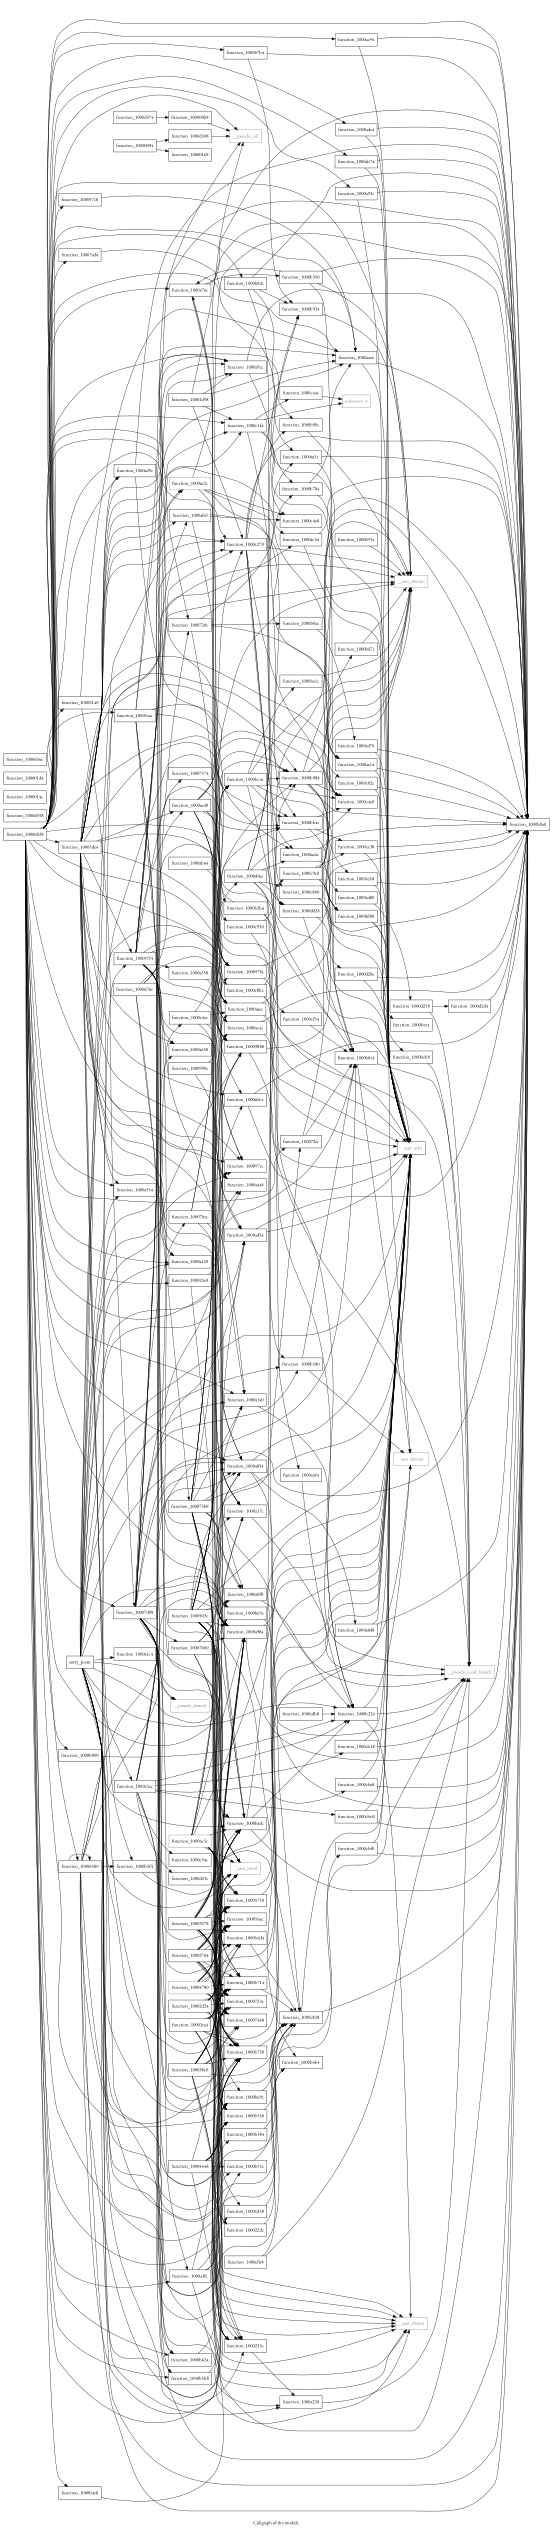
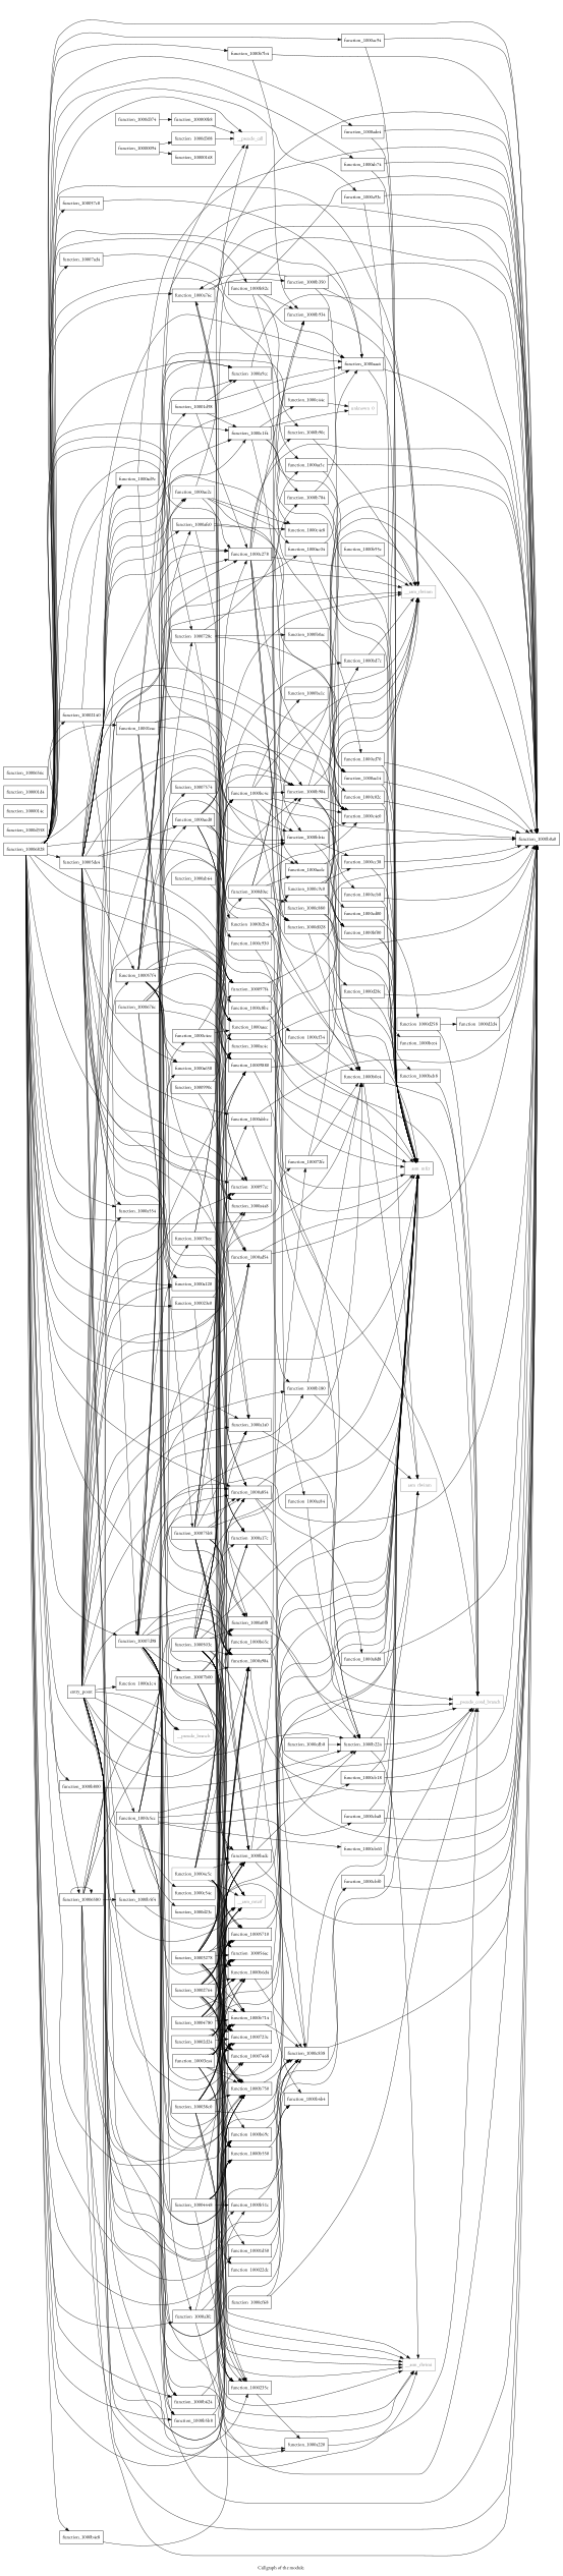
  digraph {
    fontname="EB Garamond"
    label="Call graph of the module."
    rankdir=LR
    node [fontname="EB Garamond" shape=record]
    edge [fontname="EB Garamond"]
    n1 [label="{function_10006828}"]
    n2 [label="{function_100097f4}"]
    n3 [label="{function_1000ac4c}"]
    n4 [label="{function_10009880}"]
    n5 [label="{function_1000a0f8}"]
    n6 [label="{function_1000a120}"]
    n7 [label="{function_1000ac94}"]
    n8 [label="{function_1000a1a0}"]
    n9 [label="{function_1000acdc}"]
    n10 [label="{function_1000a3fc}"]
    n11 [label="{function_1000723c}"]
    n12 [label="{function_1000a554}"]
    n13 [label="{function_1000728c}"]
    n14 [label="{function_1000aaec}"]
    n15 [label="{function_100072fc}"]
    n16 [label="{function_1000ad9c}"]
    n17 [label="{function_1000b550}"]
    n18 [label="{function_1000b624}"]
    n19 [label="{function_1000ade4}"]
    n20 [label="{function_1000ab74}"]
    n21 [label="{function_1000b0a0}"]
    n22 [label="{function_1000b5b8}"]
    n23 [label="{function_1000b0e4}"]
    n24 [label="{function_10007d98}"]
    n25 [label="{function_1000a76c}"]
    n26 [label="{function_1000a854}"]
    n27 [label="{function_10007ad4}"]
    n28 [label="{function_100097cc}"]
    n29 [label="{function_1000aaa4}"]
    n30 [label="{function_1000a93c}"]
    n31 [label="{function_1000a984}"]
    n32 [label="{function_1000a9cc}"]
    n33 [label="{function_1000b4e8}"]
    n34 [label="{function_1000b69c}"]
    n35 [label="{function_1000b750}"]
    n36 [label="{function_1000b784}"]
    n37 [label="{function_1000b7b4}"]
    n38 [label="{function_1000b800}"]
    n39 [label="{function_1000b82c}"]
    n40 [label="{function_1000c1f4}"]
    n41 [label="{function_1000c278}"]
    n42 [color=gray50 fontcolor=gray50 label="{__asm_rlwinm}"]
    n43 [color=gray50 fontcolor=gray50 label="{__pseudo_call}"]
    n44 [label="{function_10001eac}"]
    n45 [label="{function_10002140}"]
    n46 [label="{function_100023e0}"]
    n47 [label="{function_100057c8}"]
    n48 [label="{function_10005de4}"]
    n49 [label="{function_10006580}"]
    n50 [color=gray50 fontcolor=gray50 label="{__pseudo_cond_branch}"]
    n51 [color=black fontcolor=gray50 label="{__asm_mfcr}"]
-   n52 [label="{function_1000b584}"]
    n53 [label="{function_1000ad54}"]
    n54 [label="{function_1000aa5c}"]
    n55 [label="{function_1000b0ac}"]
    n56 [label="{function_1000aa14}"]
    n57 [label="{function_1000c838}"]
    n58 [color=gray50 fontcolor=gray50 label="{__asm_rlwinm_}"]
    n59 [label="{function_1000b65c}"]
    n60 [label="{function_10007b00}"]
    n61 [label="{function_1000badc}"]
    n62 [label="{function_10007bec}"]
    n63 [label="{function_1000b180}"]
    n64 [label="{function_1000b6d4}"]
    n65 [label="{function_1000b714}"]
    n66 [color=gray50 fontcolor=gray50 label="{__asm_rlwimi}"]
    n67 [color=gray50 fontcolor=gray50 label="{__pseudo_branch}"]
    n68 [label="{function_100056ac}"]
    n69 [label="{function_10005710}"]
    n70 [label="{function_1000b2b4}"]
    n71 [label="{function_1000b350}"]
    n72 [label="{function_1000a8d8}"]
    n73 [label="{function_1000b934}"]
    n74 [label="{function_1000b224}"]
    n75 [label="{function_1000b90c}"]
    n76 [label="{function_1000d028}"]
    n77 [label="{function_1000c4e0}"]
    n78 [label="{function_1000c4e8}"]
    n79 [label="{function_1000c880}"]
    n80 [label="{function_1000c44c}"]
    n81 [color=gray50 fontcolor=gray50 label="{unknown_0}"]
    n82 [label="{function_1000ccb8}"]
    n83 [label="{function_1000a17c}"]
    n84 [label="{function_1000bb4c}"]
    n85 [color=gray50 fontcolor=gray50 label="{__asm_mtcrf}"]
    n86 [label="{function_10001d98}"]
    n87 [label="{function_1000bc4c}"]
    n88 [label="{function_1000b984}"]
    n89 [label="{function_1000abbc}"]
    n90 [label="{function_1000a4a8}"]
    n91 [label="{function_1000b51c}"]
    n92 [color=gray50 label="{function_1000ae2c}"]
    n93 [label="{function_1000a658}"]
    n94 [label="{function_1000aed0}"]
    n95 [label="{function_1000afe0}"]
    n96 [label="{function_1000ac04}"]
    n97 [label="{function_1000b5f4}"]
    n98 [label="{function_1000c02c}"]
    n99 [label="{function_100057f4}"]
    n100 [label="{function_1000990c}"]
    n101 [label="{function_1000bd7c}"]
    n102 [label="{function_1000bf00}"]
    n103 [label="{function_1000cd00}"]
    n104 [label="{function_1000a1c4}"]
    n105 [label="{function_1000a220}"]
-   n106 [label="{function_1000a358}"]
    n107 [label="{function_1000cd70}"]
    n108 [label="{function_1000ab64}"]
    n109 [label="{function_1000cc38}"]
    n110 [label="{function_1000c8bc}"]
    n111 [label="{function_1000ce84}"]
    n112 [label="{function_10007468}"]
    n113 [label="{function_1000be1c}"]
    n114 [label="{function_1000c930}"]
    n115 [label="{function_1000c9c0}"]
    n116 [label="{function_10007574}"]
    n117 [label="{function_1000cf34}"]
    n118 [label="{function_100075b8}"]
    n119 [label="{function_1000b4b4}"]
    n120 [label="{function_1000cf68}"]
    n121 [label="{function_1000d28c}"]
    n122 [label="{function_1000b95c}"]
    n123 [label="{function_1000beb8}"]
    n124 [label="{function_1000bee4}"]
    n125 [label="{function_1000d258}"]
    n126 [label="{function_1000c4ec}"]
    n127 [label="{function_1000d0ec}"]
    n128 [label="{function_1000c54c}"]
    n129 [label="{function_1000c5cc}"]
    n130 [label="{function_1000cb18}"]
-   n131 [label="{function_1000cb60}"]
+   n131 [label="{function_1000cb60}" color=gray50]
    n132 [label="{function_1000cba8}"]
    n133 [label="{function_1000cbf0}"]
    n134 [label="{function_1000d23c}"]
    n135 [label="{function_1000d2d4}"]
    n136 [label="{function_1000cdb8}"]
    n137 [label="{function_1000d308}"]
    n138 [label="{function_1000d358}"]
    n139 [label="{function_1000d374}"]
    n140 [label="{function_100000b8}"]
    n141 [label="{function_10000094}"]
    n142 [label="{function_10000168}"]
    n143 [label="{function_1000014c}"]
    n144 [label="{function_100001d4}"]
    n145 [label="{entry_point}"]
    n146 [label="{function_10001d50}"]
    n147 [label="{function_1000235c}"]
    n148 [label="{function_100022dc}"]
    n149 [label="{function_10002764}"]
    n150 [label="{function_10002d24}"]
    n151 [label="{function_10003278}"]
    n152 [label="{function_100038c0}"]
    n153 [label="{function_10003ea4}"]
    n154 [label="{function_10004448}"]
-   n155 [label="{function_10004780}" color=gray50]
+   n155 [label="{function_10004780}"]
    n156 [color=gray50 label="{function_10004c5c}"]
    n157 [label="{function_1000503c}"]
    n158 [label="{function_1000656c}"]
    n159 [label="{function_1000676c}"]
    n1 -> n2
    n1 -> n3
    n1 -> n4
    n1 -> n5
    n1 -> n6
    n1 -> n7
    n1 -> n8
    n1 -> n9
    n1 -> n10
    n1 -> n11
    n1 -> n12
    n1 -> n13
    n1 -> n14
    n1 -> n15
    n1 -> n16
    n1 -> n17
    n1 -> n18
    n1 -> n19
    n1 -> n20
    n1 -> n21
    n1 -> n22
    n1 -> n23
    n1 -> n24
    n1 -> n25
    n1 -> n26
    n1 -> n27
    n1 -> n28
    n1 -> n29
    n1 -> n30
    n1 -> n31
    n1 -> n32
    n1 -> n33
    n1 -> n34
    n1 -> n35
    n1 -> n36
    n1 -> n37
    n1 -> n38
    n1 -> n39
    n1 -> n40
    n1 -> n41
    n1 -> n42
    n1 -> n43
    n1 -> n44
    n1 -> n45
    n1 -> n46
    n1 -> n47
    n1 -> n48
    n1 -> n49
    n2 -> n42
    n2 -> n50
    n3 -> n21
    n3 -> n51
    n4 -> n42
    n4 -> n50
    n5 -> n50
    n7 -> n21
    n7 -> n51
    n8 -> n50
    n9 -> n21
    n9 -> n51
    n10 -> n17
    n10 -> n21
    n10 -> n31
    n10 -> n35
-   n10 -> n52
    n13 -> n53
    n13 -> n54
    n13 -> n55
    n13 -> n56
    n14 -> n21
    n14 -> n51
    n15 -> n23
    n15 -> n42
    n16 -> n21
    n16 -> n51
    n17 -> n57
    n18 -> n57
    n19 -> n21
    n19 -> n51
    n20 -> n21
    n20 -> n51
    n22 -> n57
    n23 -> n50
    n23 -> n58
    n24 -> n3
    n24 -> n10
    n24 -> n11
    n24 -> n13
    n24 -> n18
    n24 -> n21
    n24 -> n22
    n24 -> n26
    n24 -> n31
    n24 -> n32
    n24 -> n34
    n24 -> n35
    n24 -> n40
    n24 -> n42
    n24 -> n53
    n24 -> n59
    n24 -> n60
    n24 -> n61
    n24 -> n62
    n24 -> n63
    n24 -> n64
    n24 -> n65
    n24 -> n66
    n24 -> n67
    n24 -> n68
    n24 -> n69
    n25 -> n21
    n25 -> n51
    n25 -> n70
    n25 -> n71
    n26 -> n21
    n26 -> n51
    n26 -> n72
    n27 -> n29
    n29 -> n21
    n29 -> n51
    n30 -> n21
    n30 -> n51
    n31 -> n21
    n31 -> n51
    n32 -> n21
    n32 -> n51
    n33 -> n57
    n34 -> n57
    n35 -> n57
    n36 -> n29
    n36 -> n56
    n37 -> n21
    n37 -> n73
    n38 -> n74
    n39 -> n21
    n39 -> n73
    n39 -> n75
    n39 -> n76
    n40 -> n77
    n40 -> n78
    n40 -> n79
    n40 -> n80
    n40 -> n81
    n41 -> n9
    n41 -> n21
    n41 -> n42
    n41 -> n51
    n41 -> n73
    n41 -> n75
    n41 -> n76
    n41 -> n82
    n44 -> n21
    n44 -> n51
    n44 -> n61
    n44 -> n83
    n44 -> n84
    n44 -> n85
-   n44 -> n32
+   n44 -> n86
    n45 -> n24
    n45 -> n29
    n46 -> n61
    n46 -> n87
    n47 -> n29
    n48 -> n2
    n48 -> n4
    n48 -> n6
    n48 -> n8
    n48 -> n12
    n48 -> n14
    n48 -> n16
    n48 -> n28
    n48 -> n29
    n48 -> n31
    n48 -> n32
    n48 -> n35
    n48 -> n41
    n48 -> n53
    n48 -> n54
    n48 -> n56
    n48 -> n88
    n48 -> n89
    n48 -> n90
    n48 -> n91
    n48 -> n92
    n48 -> n93
    n48 -> n94
    n48 -> n95
    n48 -> n96
    n48 -> n97
    n48 -> n98
    n48 -> n99
    n49 -> n17
    n49 -> n21
    n49 -> n26
    n49 -> n31
    n49 -> n35
    n49 -> n41
    n49 -> n49
    n49 -> n65
    n49 -> n91
    n49 -> n97
    n49 -> n99
-   n52 -> n57
    n53 -> n21
    n53 -> n51
    n54 -> n21
    n54 -> n51
    n55 -> n107
    n56 -> n21
    n56 -> n51
    n57 -> n21
    n57 -> n51
    n59 -> n57
    n60 -> n8
    n60 -> n17
    n60 -> n26
    n60 -> n31
    n60 -> n35
    n61 -> n21
    n61 -> n74
    n61 -> n88
    n62 -> n5
    n62 -> n83
    n62 -> n87
    n62 -> n88
    n63 -> n23
    n63 -> n58
    n64 -> n57
    n65 -> n57
    n69 -> n58
    n70 -> n25
    n70 -> n74
    n70 -> n117
    n71 -> n21
    n71 -> n23
    n71 -> n25
    n71 -> n42
    n72 -> n21
    n72 -> n51
    n73 -> n42
    n74 -> n50
    n74 -> n58
    n74 -> n66
    n75 -> n42
    n76 -> n23
    n76 -> n121
    n79 -> n21
    n79 -> n51
    n80 -> n81
    n82 -> n21
    n82 -> n51
    n83 -> n50
    n84 -> n77
    n84 -> n102
    n84 -> n109
    n86 -> n29
    n86 -> n32
    n86 -> n40
    n86 -> n41
    n86 -> n43
    n87 -> n23
    n87 -> n42
    n87 -> n77
    n87 -> n84
    n87 -> n88
    n87 -> n102
    n87 -> n113
    n88 -> n21
    n88 -> n42
    n88 -> n77
    n88 -> n101
    n88 -> n102
    n88 -> n103
    n89 -> n21
    n89 -> n51
    n91 -> n57
    n92 -> n21
    n92 -> n31
    n92 -> n77
    n92 -> n78
    n92 -> n84
    n94 -> n14
    n94 -> n21
    n94 -> n26
    n94 -> n31
    n94 -> n61
    n94 -> n77
    n94 -> n84
    n94 -> n88
    n94 -> n110
    n95 -> n77
    n95 -> n78
    n95 -> n114
    n96 -> n21
    n96 -> n51
    n97 -> n57
    n98 -> n21
    n98 -> n58
    n99 -> n2
    n99 -> n4
    n99 -> n5
    n99 -> n6
    n99 -> n8
    n99 -> n14
    n99 -> n28
    n99 -> n29
    n99 -> n31
    n99 -> n41
    n99 -> n74
    n99 -> n92
    n99 -> n93
    n99 -> n94
    n99 -> n95
    n99 -> n96
    n99 -> n105
-   n99 -> n106
    n100 -> n83
    n100 -> n88
    n101 -> n42
    n102 -> n123
    n102 -> n124
    n103 -> n125
    n105 -> n50
-   n106 -> n89
    n107 -> n21
    n107 -> n51
    n108 -> n14
    n109 -> n21
    n109 -> n51
    n110 -> n21
    n110 -> n51
    n110 -> n111
    n111 -> n74
    n113 -> n42
    n114 -> n63
    n114 -> n115
    n115 -> n21
    n115 -> n23
    n115 -> n42
    n115 -> n51
    n115 -> n109
    n116 -> n84
    n117 -> n23
    n118 -> n3
    n118 -> n5
    n118 -> n8
    n118 -> n11
    n118 -> n17
    n118 -> n26
    n118 -> n31
    n118 -> n34
    n118 -> n35
    n118 -> n41
    n118 -> n42
    n118 -> n51
    n118 -> n59
    n118 -> n61
    n118 -> n84
    n118 -> n85
    n118 -> n87
    n120 -> n50
    n120 -> n119
    n121 -> n21
    n121 -> n51
    n122 -> n42
    n123 -> n50
    n125 -> n50
    n125 -> n135
    n126 -> n14
    n126 -> n26
    n126 -> n90
    n126 -> n127
    n127 -> n9
    n127 -> n36
    n127 -> n50
    n127 -> n73
    n127 -> n74
    n127 -> n76
    n127 -> n77
    n127 -> n79
    n129 -> n21
    n129 -> n23
    n129 -> n40
    n129 -> n43
    n129 -> n74
    n129 -> n126
    n129 -> n128
    n129 -> n130
    n129 -> n131
    n129 -> n132
    n129 -> n133
    n129 -> n134
    n130 -> n21
    n130 -> n51
    n131 -> n21
    n131 -> n51
    n132 -> n21
    n132 -> n51
    n133 -> n21
    n133 -> n51
    n135 -> n21
    n136 -> n74
    n137 -> n43
    n139 -> n140
    n140 -> n43
    n141 -> n137
    n141 -> n142
    n145 -> n2
    n145 -> n3
    n145 -> n4
    n145 -> n5
    n145 -> n6
    n145 -> n8
    n145 -> n11
    n145 -> n12
    n145 -> n17
    n145 -> n18
    n145 -> n21
    n145 -> n22
    n145 -> n26
    n145 -> n28
    n145 -> n31
    n145 -> n34
    n145 -> n35
    n145 -> n41
    n145 -> n42
    n145 -> n51
    n145 -> n53
    n145 -> n61
    n145 -> n63
    n145 -> n65
    n145 -> n67
    n145 -> n74
    n145 -> n85
    n145 -> n90
    n145 -> n93
    n145 -> n104
    n145 -> n105
    n145 -> n129
    n145 -> n146
    n145 -> n147
    n146 -> n50
    n147 -> n105
    n148 -> n119
    n149 -> n11
    n149 -> n31
    n149 -> n35
    n149 -> n51
    n149 -> n61
    n149 -> n64
    n149 -> n65
    n149 -> n66
    n149 -> n68
    n149 -> n69
    n149 -> n83
    n149 -> n85
    n149 -> n112
    n149 -> n147
    n150 -> n11
    n150 -> n31
    n150 -> n35
    n150 -> n51
    n150 -> n61
    n150 -> n64
    n150 -> n65
    n150 -> n66
    n150 -> n68
    n150 -> n69
    n150 -> n85
    n150 -> n112
    n150 -> n147
    n151 -> n11
    n151 -> n17
    n151 -> n26
    n151 -> n31
    n151 -> n35
    n151 -> n51
    n151 -> n53
    n151 -> n59
    n151 -> n61
    n151 -> n64
    n151 -> n65
    n151 -> n66
    n151 -> n68
    n151 -> n69
    n151 -> n85
    n151 -> n88
    n151 -> n112
    n151 -> n147
    n152 -> n11
    n152 -> n31
    n152 -> n35
    n152 -> n51
    n152 -> n61
    n152 -> n64
    n152 -> n65
    n152 -> n66
    n152 -> n68
    n152 -> n69
    n152 -> n85
    n152 -> n112
    n152 -> n147
    n152 -> n148
    n153 -> n11
    n153 -> n31
    n153 -> n35
    n153 -> n51
    n153 -> n61
    n153 -> n64
    n153 -> n65
    n153 -> n66
    n153 -> n68
    n153 -> n69
    n153 -> n85
    n153 -> n147
    n153 -> n148
    n154 -> n11
    n154 -> n17
    n154 -> n34
    n154 -> n35
    n154 -> n51
    n154 -> n61
    n154 -> n91
    n154 -> n112
    n154 -> n147
    n155 -> n11
    n155 -> n31
    n155 -> n35
    n155 -> n51
    n155 -> n61
    n155 -> n64
    n155 -> n65
    n155 -> n66
    n155 -> n68
    n155 -> n69
    n155 -> n85
    n155 -> n112
    n155 -> n147
    n156 -> n4
    n156 -> n11
    n156 -> n28
    n156 -> n31
    n156 -> n35
-   n156 -> n51
+   n156 -> n101
    n156 -> n61
    n156 -> n64
    n156 -> n65
    n156 -> n66
    n156 -> n68
    n156 -> n69
    n156 -> n83
    n156 -> n85
    n156 -> n147
    n157 -> n2
    n157 -> n4
    n157 -> n5
    n157 -> n11
    n157 -> n14
    n157 -> n15
    n157 -> n28
    n157 -> n31
    n157 -> n35
    n157 -> n51
    n157 -> n61
    n157 -> n64
    n157 -> n65
    n157 -> n66
    n157 -> n68
    n157 -> n69
    n157 -> n83
    n157 -> n85
    n157 -> n89
    n157 -> n90
    n157 -> n119
    n157 -> n146
    n157 -> n147
    n159 -> n2
    n159 -> n4
    n159 -> n11
    n159 -> n28
    n159 -> n116
    n159 -> n118
  }
